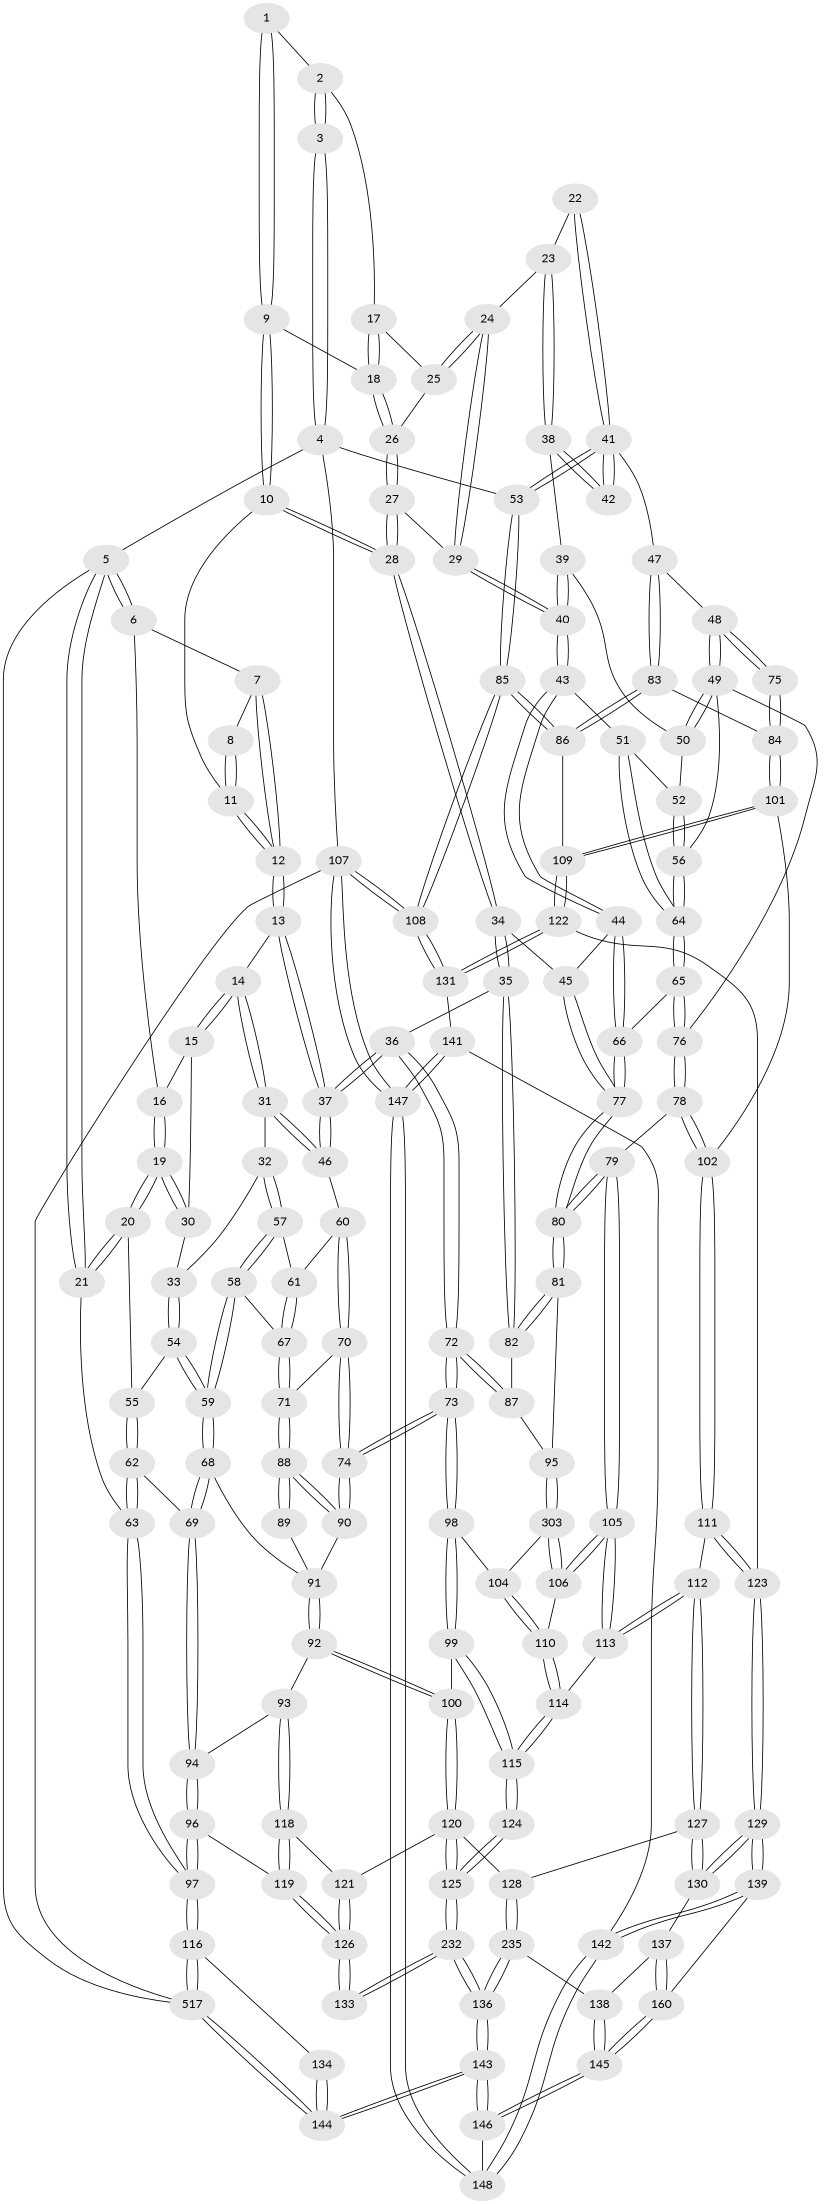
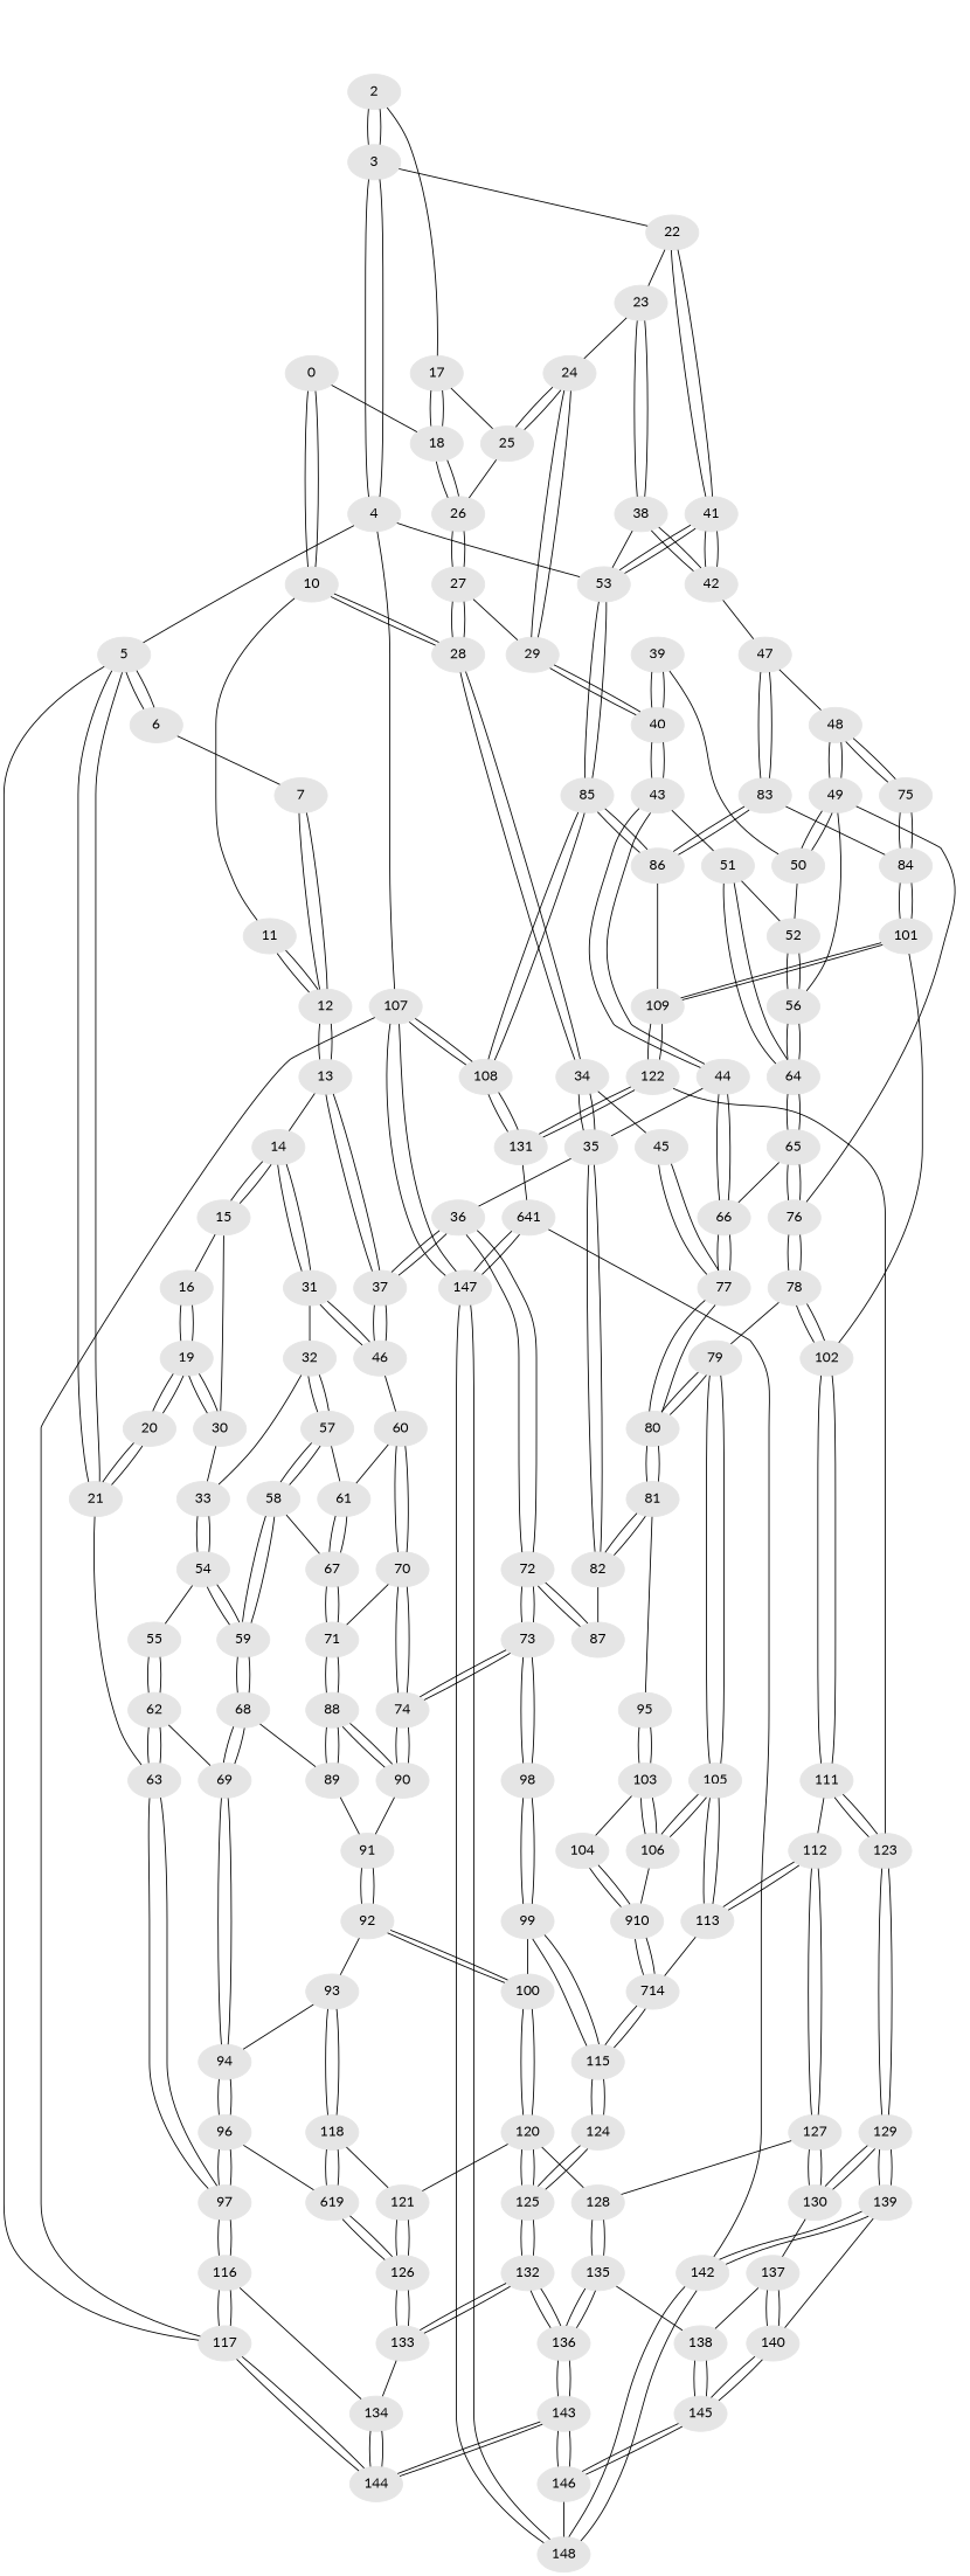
  graph {
    fontname=Lato
    node [color=gray90 fontname=Lato style=filled]
    edge [fontname=Lato]
-   1
    2
-   9
+   9 [label=0]
    3
    17
    10
    18
    4
    22
    25
    5
    53
    107
    23
    41
    6
    21
-   117 [label=517]
+   117
    85
    108
    147
    7
    16
    63
    144
-   8
    12
    19
    11
    13
    28
    26
    34
    14
    37
    15
    31
    46
    30
    32
    33
    20
    27
    55
    62
    97
    24
    38
    42
    29
    39
    40
    35
    45
    43
    54
    57
    60
    58
    61
    59
    36
    82
    77
    72
    87
    73
    50
    47
    52
    44
    51
    48
    83
    66
    64
    80
    70
    49
    75
    84
    86
    56
    76
    65
    68
    69
    67
    71
    89
    74
    94
    116
    78
    88
    91
    96
    90
    98
    95
    99
    104
    101
    79
    102
    81
    105
    111
    106
    113
-   103 [label=303]
+   103
    109
    131
    122
    92
    93
    100
    118
    120
-   119
+   119 [label=619]
    121
    126
    134
    115
-   110
+   110 [label=910]
    124
    125
    128
    112
    123
-   114
+   114 [label=714]
    148
-   141
+   141 [label=641]
    127
    129
    130
    133
-   132 [label=232]
+   132
    139
-   135 [label=235]
+   135
    136
    137
    138
-   140 [label=160]
+   140
    142
    143
    145
    146
-   1 -- 2
-   1 -- 9
-   1 -- 9
    2 -- 3
    2 -- 3
    2 -- 17
    9 -- 10
    9 -- 10
    9 -- 18
    3 -- 4
    3 -- 4
+   3 -- 22
    17 -- 18
    17 -- 18
    17 -- 25
    10 -- 11
    10 -- 28
    10 -- 28
    18 -- 26
    18 -- 26
    4 -- 5
    4 -- 53
    4 -- 107
    22 -- 23
    22 -- 41
    22 -- 41
    25 -- 26
    5 -- 6
    5 -- 6
    5 -- 21
    5 -- 21
    5 -- 117
    53 -- 85
    53 -- 85
    107 -- 117
    107 -- 108
    107 -- 108
    107 -- 147
    107 -- 147
    23 -- 24
    23 -- 38
    23 -- 38
    41 -- 53
    41 -- 53
    41 -- 42
    41 -- 42
    6 -- 7
-   6 -- 16
    21 -- 63
    117 -- 144
    117 -- 144
    85 -- 108
    85 -- 108
    85 -- 86
    85 -- 86
    108 -- 131
    108 -- 131
    147 -- 148
    147 -- 148
-   7 -- 8
    7 -- 12
    7 -- 12
    16 -- 19
    16 -- 19
    63 -- 97
    63 -- 97
-   8 -- 11
-   8 -- 11
    12 -- 13
    12 -- 13
    19 -- 30
    19 -- 30
    19 -- 20
    19 -- 20
    11 -- 12
    11 -- 12
    13 -- 14
    13 -- 37
    13 -- 37
    28 -- 34
    28 -- 34
    26 -- 27
    26 -- 27
    34 -- 35
    34 -- 35
    34 -- 45
    14 -- 15
    14 -- 15
    14 -- 31
    14 -- 31
    37 -- 46
    37 -- 46
    15 -- 16
    15 -- 30
    31 -- 46
    31 -- 46
    31 -- 32
    46 -- 60
    30 -- 33
    32 -- 33
    32 -- 57
    32 -- 57
    33 -- 54
    33 -- 54
    20 -- 21
    20 -- 21
-   20 -- 55
    27 -- 28
    27 -- 28
    27 -- 29
    55 -- 62
    55 -- 62
    62 -- 63
    62 -- 63
    62 -- 69
    97 -- 116
    97 -- 116
    24 -- 25
    24 -- 25
    24 -- 29
    24 -- 29
    38 -- 42
    38 -- 42
-   38 -- 39
-   41 -- 47
+   38 -- 53
+   42 -- 47
    29 -- 40
    29 -- 40
    39 -- 40
    39 -- 40
    39 -- 50
    40 -- 43
    40 -- 43
    35 -- 36
    35 -- 82
    35 -- 82
    45 -- 77
    45 -- 77
    43 -- 44
    43 -- 44
    43 -- 51
    54 -- 55
    54 -- 59
    54 -- 59
    57 -- 58
    57 -- 58
    57 -- 61
    60 -- 61
    60 -- 70
    60 -- 70
    58 -- 59
    58 -- 59
    58 -- 67
    61 -- 67
    61 -- 67
    59 -- 68
    59 -- 68
    36 -- 37
    36 -- 37
    36 -- 72
    36 -- 72
    82 -- 87
    77 -- 80
    77 -- 80
    72 -- 87
    72 -- 87
    72 -- 73
    72 -- 73
-   87 -- 95
    73 -- 74
    73 -- 74
    73 -- 98
    73 -- 98
    50 -- 52
    47 -- 48
    47 -- 83
    47 -- 83
    52 -- 56
    52 -- 56
-   44 -- 45
+   44 -- 35
    44 -- 66
    44 -- 66
    51 -- 52
    51 -- 64
    51 -- 64
    48 -- 49
    48 -- 49
    48 -- 75
    48 -- 75
    83 -- 84
    83 -- 86
    83 -- 86
    66 -- 77
    66 -- 77
    64 -- 65
    64 -- 65
    80 -- 81
    80 -- 81
    70 -- 71
    70 -- 74
    70 -- 74
    49 -- 50
    49 -- 50
    49 -- 56
    49 -- 76
    75 -- 84
    75 -- 84
    84 -- 101
    84 -- 101
    86 -- 109
    56 -- 64
    56 -- 64
    76 -- 78
    76 -- 78
    65 -- 66
    65 -- 76
    65 -- 76
    68 -- 69
    68 -- 69
-   68 -- 91
+   68 -- 89
    69 -- 94
    69 -- 94
    67 -- 71
    67 -- 71
    71 -- 88
    71 -- 88
    89 -- 91
    74 -- 90
    74 -- 90
    94 -- 96
    94 -- 96
    116 -- 117
    116 -- 117
    116 -- 134
    78 -- 79
    78 -- 102
    78 -- 102
    88 -- 89
    88 -- 89
    88 -- 90
    88 -- 90
    91 -- 92
    91 -- 92
    96 -- 97
    96 -- 97
    96 -- 119
    90 -- 91
    98 -- 99
    98 -- 99
-   98 -- 104
    95 -- 103
    95 -- 103
    99 -- 100
    99 -- 115
    99 -- 115
    104 -- 110
    104 -- 110
    101 -- 102
    101 -- 109
    101 -- 109
    79 -- 80
    79 -- 80
    79 -- 105
    79 -- 105
    102 -- 111
    102 -- 111
    81 -- 82
    81 -- 82
    81 -- 95
    105 -- 106
    105 -- 106
    105 -- 113
    105 -- 113
    111 -- 112
    111 -- 123
    111 -- 123
    106 -- 110
    113 -- 114
    103 -- 104
    103 -- 106
    103 -- 106
    109 -- 122
    109 -- 122
    131 -- 141
    122 -- 131
    122 -- 131
    122 -- 123
    92 -- 93
    92 -- 100
    92 -- 100
    93 -- 94
    93 -- 118
    93 -- 118
    100 -- 120
    100 -- 120
    118 -- 119
    118 -- 119
    118 -- 121
    120 -- 121
    120 -- 125
    120 -- 125
    120 -- 128
    119 -- 126
    119 -- 126
    121 -- 126
    121 -- 126
    126 -- 133
    126 -- 133
    134 -- 144
    134 -- 144
    115 -- 124
    115 -- 124
    110 -- 114
    110 -- 114
    124 -- 125
    124 -- 125
    125 -- 132
    125 -- 132
    128 -- 135
    128 -- 135
    112 -- 113
    112 -- 113
    112 -- 127
    112 -- 127
    123 -- 129
    123 -- 129
    114 -- 115
    114 -- 115
    141 -- 147
    141 -- 147
    141 -- 142
    127 -- 128
    127 -- 130
    127 -- 130
    129 -- 130
    129 -- 130
    129 -- 139
    129 -- 139
    130 -- 137
+   133 -- 134
    132 -- 133
    132 -- 133
    132 -- 136
    132 -- 136
    139 -- 140
    139 -- 142
    139 -- 142
    135 -- 136
    135 -- 136
    135 -- 138
    136 -- 143
    136 -- 143
    137 -- 138
    137 -- 140
    137 -- 140
    138 -- 145
    138 -- 145
    140 -- 145
    140 -- 145
    142 -- 148
    142 -- 148
    143 -- 144
    143 -- 144
    143 -- 146
    143 -- 146
    145 -- 146
    145 -- 146
    146 -- 148
  }
